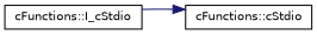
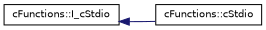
  digraph {
    rankdir=LR
    node [color=black fillcolor=white fontname=Helvetica fontsize=10 shape=record style=filled]
    n1 [height=0.2 label="cFunctions::I_cStdio" width=0.4]
    n2 [height=0.2 label="cFunctions::cStdio" width=0.4]
-   n2 -> n1 [color=midnightblue dir=back fontname=Helvetica fontsize=10 labelfontname=Helvetica labelfontsize=10 style=solid]
+   n1 -> n2 [color=midnightblue dir=back fontname=Helvetica fontsize=10 labelfontname=Helvetica labelfontsize=10 style=solid]
  }
